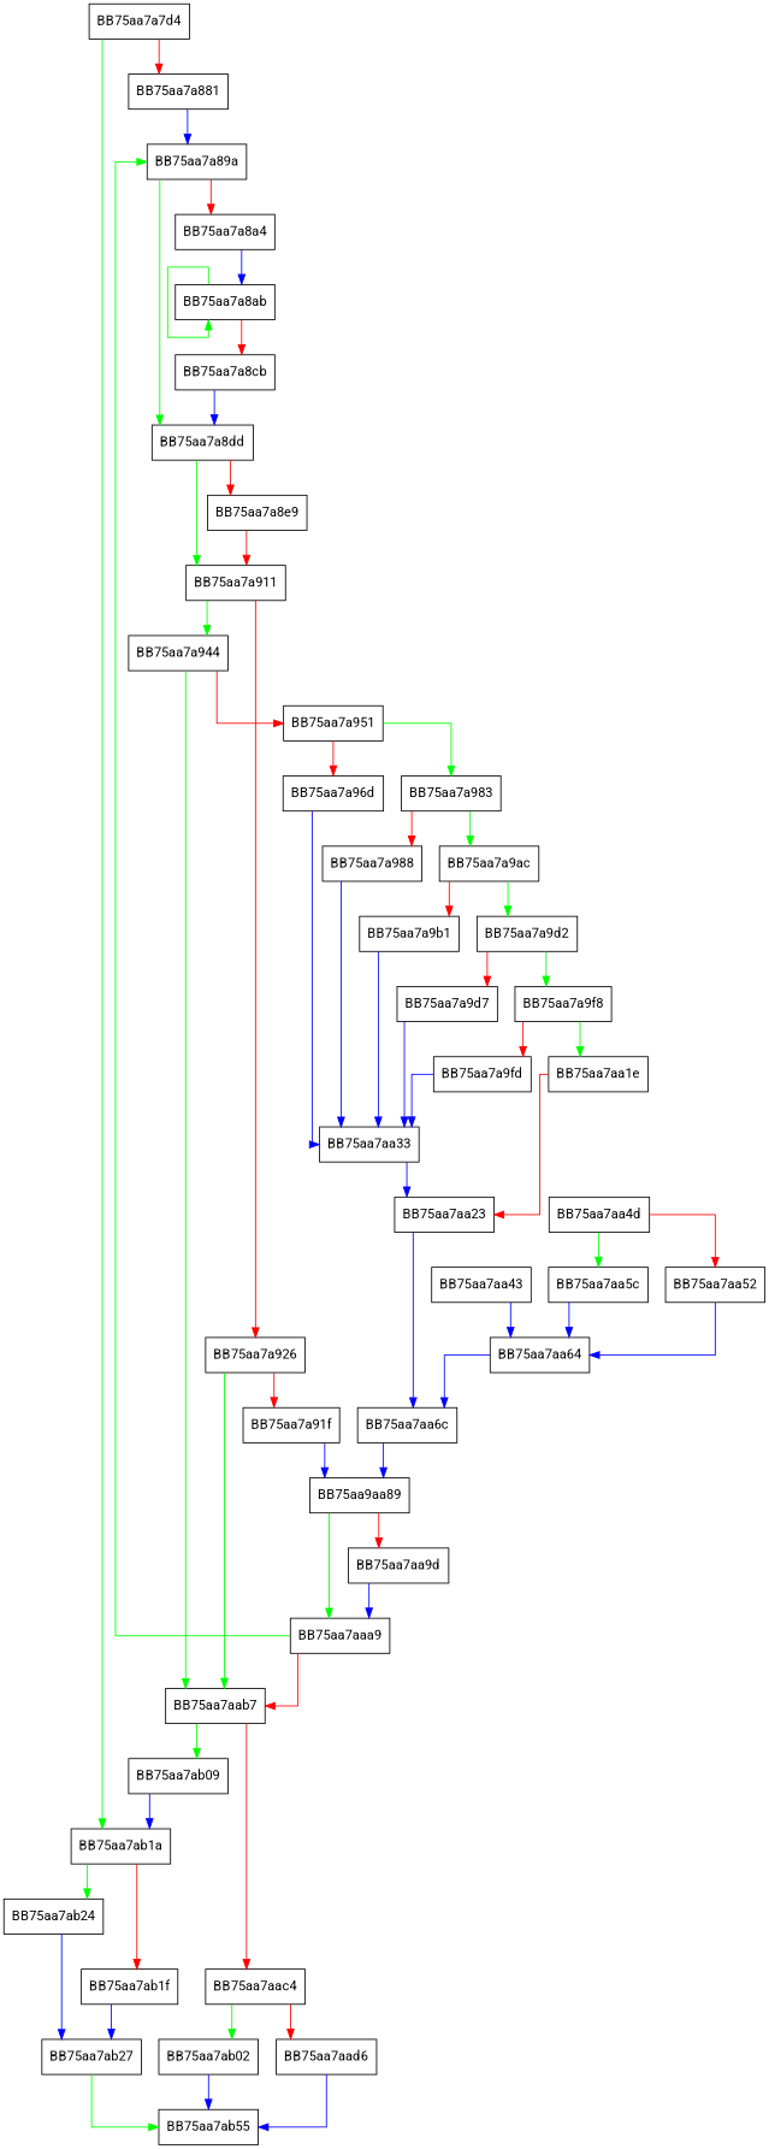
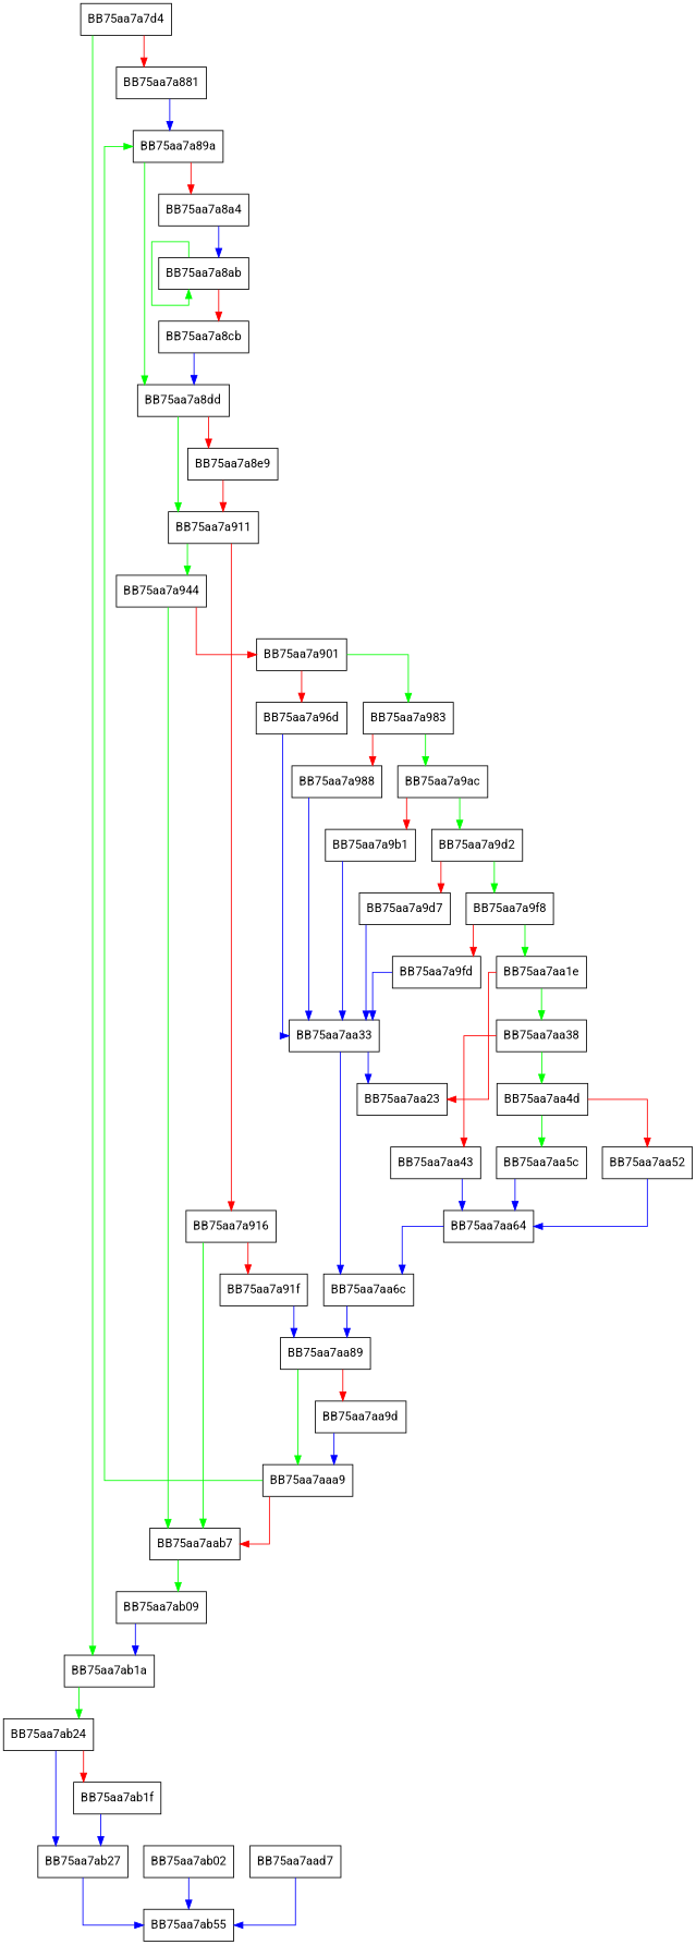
  digraph {
    fontname=Roboto
    splines=ortho
    node [fontname=Roboto shape=box]
    edge [color=blue fontname=Roboto]
    BB75aa7a7d4
    BB75aa7ab1a
    BB75aa7a881
    BB75aa7ab24
    BB75aa7ab1f
    BB75aa7a89a
    BB75aa7ab27
    BB75aa7a8dd
    BB75aa7a8a4
    BB75aa7a911
    BB75aa7a8e9
    BB75aa7a8ab
    BB75aa7a944
-   BB75aa7a916 [label=BB75aa7a926]
+   BB75aa7a916
    BB75aa7a8cb
    BB75aa7aab7
-   BB75aa7a951
+   BB75aa7a951 [label=BB75aa7a901]
    BB75aa7a91f
    BB75aa7ab09
-   BB75aa7aac4
    BB75aa7a983
    BB75aa7a96d
-   BB75aa7aa89 [label=BB75aa9aa89]
+   BB75aa7aa89
    BB75aa7ab02
-   BB75aa7aad6
+   BB75aa7aad6 [label=BB75aa7aad7]
    BB75aa7aaa9
    BB75aa7aa9d
    BB75aa7a9ac
    BB75aa7a988
    BB75aa7aa33
    BB75aa7a9d2
    BB75aa7a9b1
    BB75aa7aa6c
    BB75aa7aa23
    BB75aa7a9f8
    BB75aa7a9d7
    BB75aa7aa1e
    BB75aa7a9fd
+   BB75aa7aa38
    BB75aa7aa4d
    BB75aa7aa43
    BB75aa7aa5c
    BB75aa7aa52
    BB75aa7aa64
    BB75aa7ab55
    BB75aa7a7d4 -> BB75aa7ab1a [color=green]
    BB75aa7a7d4 -> BB75aa7a881 [color=red]
    BB75aa7ab1a -> BB75aa7ab24 [color=green]
-   BB75aa7ab1a -> BB75aa7ab1f [color=red]
+   BB75aa7ab24 -> BB75aa7ab1f [color=red]
    BB75aa7a881 -> BB75aa7a89a
    BB75aa7ab24 -> BB75aa7ab27
    BB75aa7ab1f -> BB75aa7ab27
    BB75aa7a89a -> BB75aa7a8dd [color=green]
    BB75aa7a89a -> BB75aa7a8a4 [color=red]
-   BB75aa7ab27 -> BB75aa7ab55 [color=green]
+   BB75aa7ab27 -> BB75aa7ab55
    BB75aa7a8dd -> BB75aa7a911 [color=green]
    BB75aa7a8dd -> BB75aa7a8e9 [color=red]
    BB75aa7a8a4 -> BB75aa7a8ab
    BB75aa7a911 -> BB75aa7a944 [color=green]
    BB75aa7a911 -> BB75aa7a916 [color=red]
    BB75aa7a8e9 -> BB75aa7a911 [color=red]
    BB75aa7a8ab -> BB75aa7a8ab [color=green]
    BB75aa7a8ab -> BB75aa7a8cb [color=red]
    BB75aa7a944 -> BB75aa7aab7 [color=green]
    BB75aa7a944 -> BB75aa7a951 [color=red]
    BB75aa7a916 -> BB75aa7aab7 [color=green]
    BB75aa7a916 -> BB75aa7a91f [color=red]
    BB75aa7a8cb -> BB75aa7a8dd
    BB75aa7aab7 -> BB75aa7ab09 [color=green]
-   BB75aa7aab7 -> BB75aa7aac4 [color=red]
    BB75aa7a951 -> BB75aa7a983 [color=green]
    BB75aa7a951 -> BB75aa7a96d [color=red]
    BB75aa7a91f -> BB75aa7aa89
    BB75aa7ab09 -> BB75aa7ab1a
-   BB75aa7aac4 -> BB75aa7ab02 [color=green]
-   BB75aa7aac4 -> BB75aa7aad6 [color=red]
    BB75aa7a983 -> BB75aa7a9ac [color=green]
    BB75aa7a983 -> BB75aa7a988 [color=red]
    BB75aa7a96d -> BB75aa7aa33
    BB75aa7aa89 -> BB75aa7aaa9 [color=green]
    BB75aa7aa89 -> BB75aa7aa9d [color=red]
    BB75aa7ab02 -> BB75aa7ab55
    BB75aa7aad6 -> BB75aa7ab55
    BB75aa7aaa9 -> BB75aa7a89a [color=green]
    BB75aa7aaa9 -> BB75aa7aab7 [color=red]
    BB75aa7aa9d -> BB75aa7aaa9
    BB75aa7a9ac -> BB75aa7a9d2 [color=green]
    BB75aa7a9ac -> BB75aa7a9b1 [color=red]
    BB75aa7a988 -> BB75aa7aa33
-   BB75aa7aa23 -> BB75aa7aa6c
+   BB75aa7aa33 -> BB75aa7aa6c
    BB75aa7aa33 -> BB75aa7aa23
    BB75aa7a9d2 -> BB75aa7a9f8 [color=green]
    BB75aa7a9d2 -> BB75aa7a9d7 [color=red]
    BB75aa7a9b1 -> BB75aa7aa33
    BB75aa7aa6c -> BB75aa7aa89
    BB75aa7a9f8 -> BB75aa7aa1e [color=green]
    BB75aa7a9f8 -> BB75aa7a9fd [color=red]
    BB75aa7a9d7 -> BB75aa7aa33
    BB75aa7aa1e -> BB75aa7aa23 [color=red]
+   BB75aa7aa1e -> BB75aa7aa38 [color=green]
    BB75aa7a9fd -> BB75aa7aa33
+   BB75aa7aa38 -> BB75aa7aa4d [color=green]
+   BB75aa7aa38 -> BB75aa7aa43 [color=red]
    BB75aa7aa4d -> BB75aa7aa5c [color=green]
    BB75aa7aa4d -> BB75aa7aa52 [color=red]
    BB75aa7aa43 -> BB75aa7aa64
    BB75aa7aa5c -> BB75aa7aa64
    BB75aa7aa52 -> BB75aa7aa64
    BB75aa7aa64 -> BB75aa7aa6c
  }
